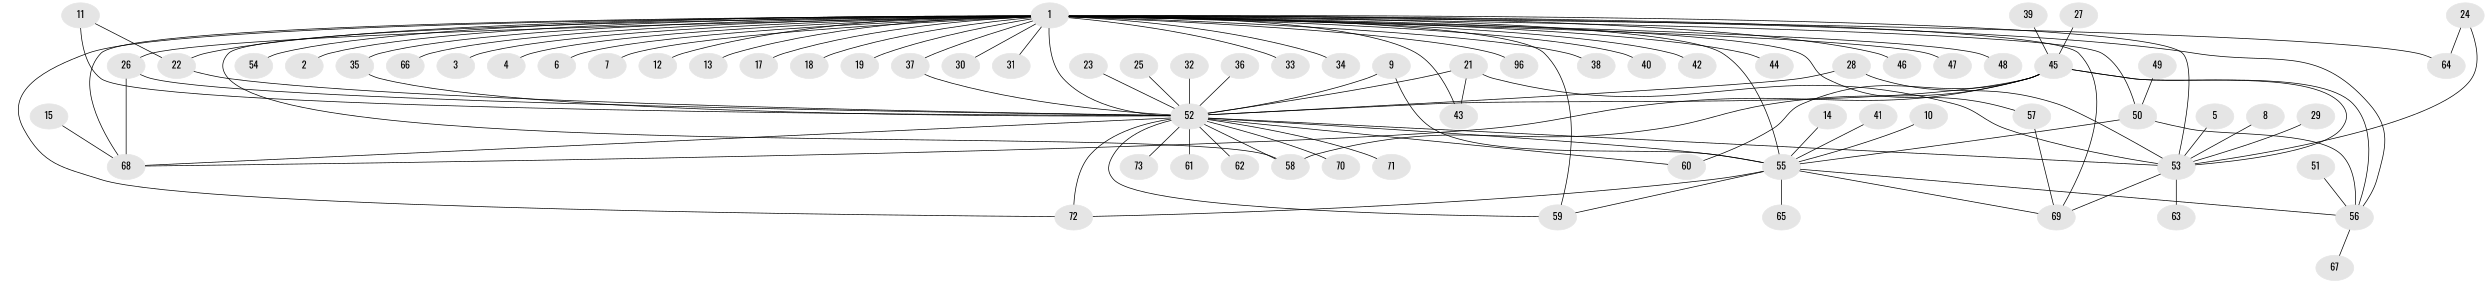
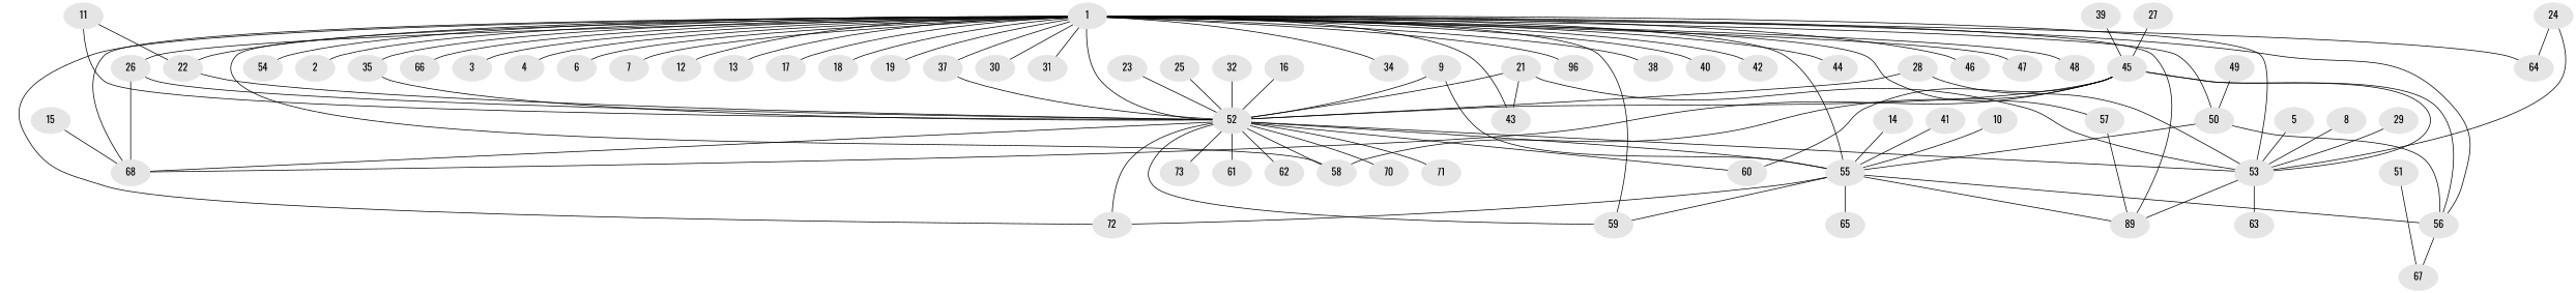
  graph {
    fontname=Oswald
    node [color=gray90 fontname=Oswald style=filled]
    edge [fontname=Oswald weight=1.0]
    1
    2
    3
    4
    6
    7
    12
    13
    17
    18
    19
    22
    26
    30
    31
-   33
    34
    35
    n19 [label=96]
    37
    38
    40
    42
    43
    44
    46
    47
    48
    50
    52
    53
    54
    55
    56
    57
    58
    59
    64
    66
    68
-   69
+   69 [label=89]
    72
    60
    61
    62
    70
    71
    73
    63
    65
    67
    5
    8
    9
    10
    11
    14
    15
-   16 [label=36]
+   16
    21
    23
    24
    25
    27
    45
    28
    29
    32
    39
    41
    49
    51
    1 -- 2
    1 -- 3
    1 -- 4
    1 -- 6
    1 -- 7
    1 -- 12
    1 -- 13
    1 -- 17
    1 -- 18
    1 -- 19
    1 -- 22
    1 -- 26
    1 -- 30
    1 -- 31
-   1 -- 33
    1 -- 34
    1 -- 35
    1 -- n19
    1 -- 37
    1 -- 38
    1 -- 40
    1 -- 42
    1 -- 43
    1 -- 44
    1 -- 46
    1 -- 47
    1 -- 48
    1 -- 50
    1 -- 52
    1 -- 53 [weight=2.0]
    1 -- 54
    1 -- 55 [weight=2.0]
    1 -- 56 [weight=2.0]
    1 -- 57
    1 -- 58
    1 -- 59
    1 -- 64
    1 -- 66
    1 -- 68 [weight=2.0]
    1 -- 69
    1 -- 72
    22 -- 52
    26 -- 52
    26 -- 68 [weight=2.0]
    35 -- 52
    37 -- 52
    50 -- 55
    50 -- 56
    52 -- 53
    52 -- 55
    52 -- 58
    52 -- 59
    52 -- 68
    52 -- 72
    52 -- 60
    52 -- 61
    52 -- 62
    52 -- 70
    52 -- 71
    52 -- 73
    53 -- 69
    53 -- 63
    55 -- 56
    55 -- 59
    55 -- 69
    55 -- 72
    55 -- 65
    56 -- 67
    57 -- 69
    5 -- 53
    8 -- 53
    9 -- 52
    9 -- 55
    10 -- 55
    11 -- 22
    11 -- 52
    14 -- 55
    15 -- 68
    16 -- 52
    21 -- 43
    21 -- 52
    21 -- 53
    23 -- 52
    24 -- 53
    24 -- 64
    25 -- 52
    27 -- 45
    45 -- 52
    45 -- 53
    45 -- 56
    45 -- 58
    45 -- 68
    45 -- 60
    28 -- 52
    28 -- 53
    29 -- 53
    32 -- 52
    39 -- 45
    41 -- 55
    49 -- 50
-   51 -- 56
+   51 -- 67
  }
